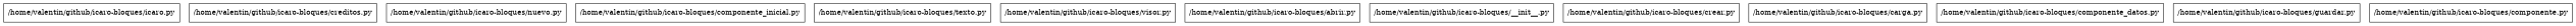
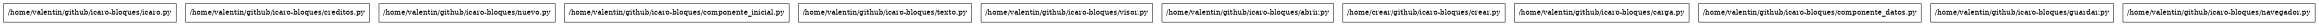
  digraph {
    rankdir=BT
    node [shape=box]
    n1 [label="/home/valentin/github/icaro-bloques/icaro.py"]
    n2 [label="/home/valentin/github/icaro-bloques/creditos.py"]
    n3 [label="/home/valentin/github/icaro-bloques/nuevo.py"]
    n4 [label="/home/valentin/github/icaro-bloques/componente_inicial.py"]
    n5 [label="/home/valentin/github/icaro-bloques/texto.py"]
    n6 [label="/home/valentin/github/icaro-bloques/visor.py"]
    n7 [label="/home/valentin/github/icaro-bloques/abrir.py"]
-   n8 [label="/home/valentin/github/icaro-bloques/__init__.py"]
-   n9 [label="/home/valentin/github/icaro-bloques/crear.py"]
+   n9 [label="/home/crear/github/icaro-bloques/crear.py"]
    n10 [label="/home/valentin/github/icaro-bloques/carga.py"]
    n11 [label="/home/valentin/github/icaro-bloques/componente_datos.py"]
    n12 [label="/home/valentin/github/icaro-bloques/guardar.py"]
-   n14 [label="/home/valentin/github/icaro-bloques/componente.py"]
+   n13 [label="/home/valentin/github/icaro-bloques/navegador.py"]
  }
